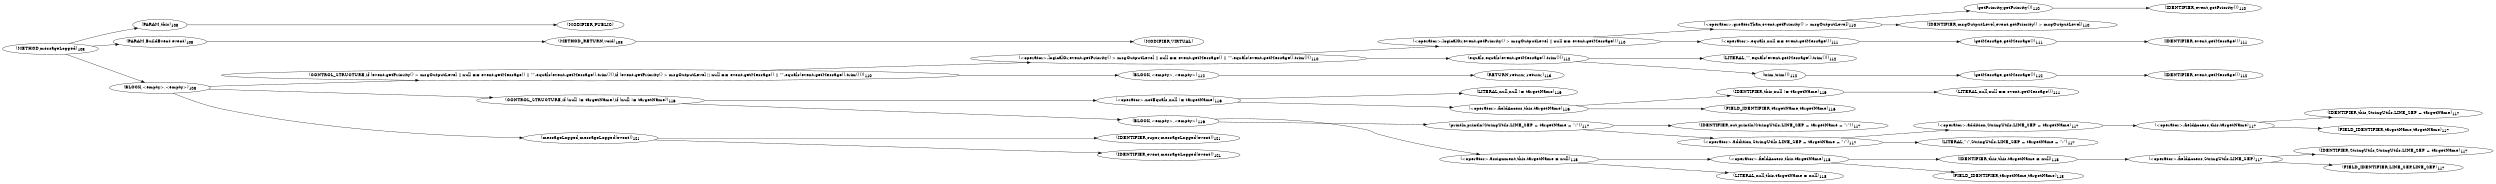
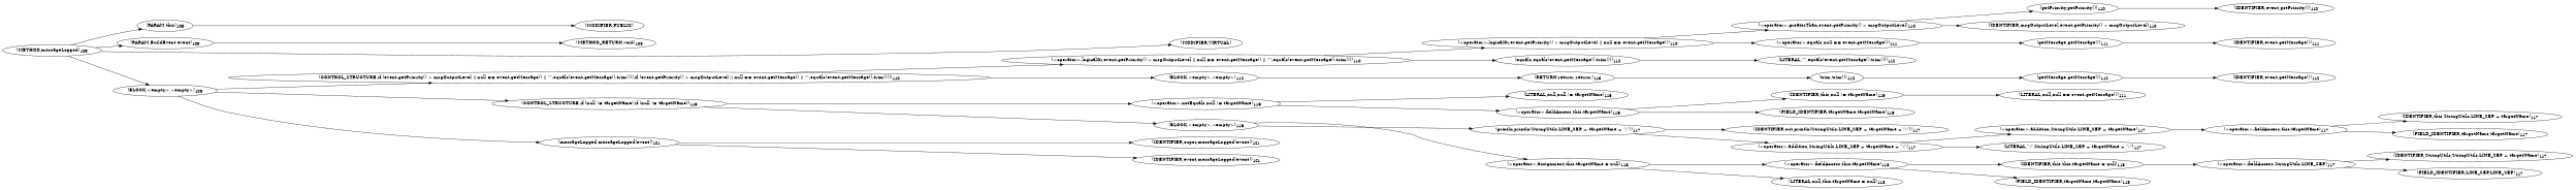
  digraph {
    rankdir=LR
    n1 [label=<(METHOD,messageLogged)<SUB>108</SUB>>]
    n2 [label=<(PARAM,this)<SUB>108</SUB>>]
    n3 [label=<(PARAM,BuildEvent event)<SUB>108</SUB>>]
    n4 [label=<(BLOCK,&lt;empty&gt;,&lt;empty&gt;)<SUB>108</SUB>>]
    n5 [label=<(MODIFIER,VIRTUAL)>]
    n6 [label=<(MODIFIER,PUBLIC)>]
    n7 [label=<(METHOD_RETURN,void)<SUB>108</SUB>>]
    n8 [label=<(CONTROL_STRUCTURE,if (event.getPriority() &gt; msgOutputLevel || null == event.getMessage() || &quot;&quot;.equals(event.getMessage().trim())),if (event.getPriority() &gt; msgOutputLevel || null == event.getMessage() || &quot;&quot;.equals(event.getMessage().trim())))<SUB>110</SUB>>]
    n9 [label=<(CONTROL_STRUCTURE,if (null != targetName),if (null != targetName))<SUB>116</SUB>>]
    n10 [label=<(messageLogged,messageLogged(event))<SUB>121</SUB>>]
    n11 [label=<(&lt;operator&gt;.logicalOr,event.getPriority() &gt; msgOutputLevel || null == event.getMessage() || &quot;&quot;.equals(event.getMessage().trim()))<SUB>110</SUB>>]
    n12 [label=<(BLOCK,&lt;empty&gt;,&lt;empty&gt;)<SUB>112</SUB>>]
    n13 [label=<(&lt;operator&gt;.notEquals,null != targetName)<SUB>116</SUB>>]
    n14 [label=<(BLOCK,&lt;empty&gt;,&lt;empty&gt;)<SUB>116</SUB>>]
    n15 [label=<(IDENTIFIER,super,messageLogged(event))<SUB>121</SUB>>]
    n16 [label=<(IDENTIFIER,event,messageLogged(event))<SUB>121</SUB>>]
    n17 [label=<(&lt;operator&gt;.logicalOr,event.getPriority() &gt; msgOutputLevel || null == event.getMessage())<SUB>110</SUB>>]
    n18 [label=<(equals,equals(event.getMessage().trim()))<SUB>112</SUB>>]
    n19 [label=<(RETURN,return;,return;)<SUB>113</SUB>>]
    n20 [label=<(&lt;operator&gt;.greaterThan,event.getPriority() &gt; msgOutputLevel)<SUB>110</SUB>>]
    n21 [label=<(&lt;operator&gt;.equals,null == event.getMessage())<SUB>111</SUB>>]
    n22 [label=<(LITERAL,&quot;&quot;,equals(event.getMessage().trim()))<SUB>112</SUB>>]
    n23 [label=<(trim,trim())<SUB>112</SUB>>]
    n24 [label=<(getPriority,getPriority())<SUB>110</SUB>>]
    n25 [label=<(IDENTIFIER,msgOutputLevel,event.getPriority() &gt; msgOutputLevel)<SUB>110</SUB>>]
    n26 [label=<(getMessage,getMessage())<SUB>111</SUB>>]
    n27 [label=<(IDENTIFIER,event,getPriority())<SUB>110</SUB>>]
    n28 [label=<(LITERAL,null,null == event.getMessage())<SUB>111</SUB>>]
    n29 [label=<(IDENTIFIER,event,getMessage())<SUB>111</SUB>>]
    n30 [label=<(getMessage,getMessage())<SUB>112</SUB>>]
    n31 [label=<(IDENTIFIER,event,getMessage())<SUB>112</SUB>>]
    n32 [label=<(LITERAL,null,null != targetName)<SUB>116</SUB>>]
    n33 [label=<(&lt;operator&gt;.fieldAccess,this.targetName)<SUB>116</SUB>>]
    n34 [label=<(println,println(StringUtils.LINE_SEP + targetName + &quot;:&quot;))<SUB>117</SUB>>]
    n35 [label=<(&lt;operator&gt;.assignment,this.targetName = null)<SUB>118</SUB>>]
    n36 [label=<(IDENTIFIER,this,null != targetName)<SUB>116</SUB>>]
    n37 [label=<(FIELD_IDENTIFIER,targetName,targetName)<SUB>116</SUB>>]
    n38 [label=<(IDENTIFIER,out,println(StringUtils.LINE_SEP + targetName + &quot;:&quot;))<SUB>117</SUB>>]
    n39 [label=<(&lt;operator&gt;.addition,StringUtils.LINE_SEP + targetName + &quot;:&quot;)<SUB>117</SUB>>]
    n40 [label=<(&lt;operator&gt;.fieldAccess,this.targetName)<SUB>118</SUB>>]
    n41 [label=<(LITERAL,null,this.targetName = null)<SUB>118</SUB>>]
    n42 [label=<(&lt;operator&gt;.addition,StringUtils.LINE_SEP + targetName)<SUB>117</SUB>>]
    n43 [label=<(LITERAL,&quot;:&quot;,StringUtils.LINE_SEP + targetName + &quot;:&quot;)<SUB>117</SUB>>]
    n44 [label=<(&lt;operator&gt;.fieldAccess,this.targetName)<SUB>117</SUB>>]
    n45 [label=<(&lt;operator&gt;.fieldAccess,StringUtils.LINE_SEP)<SUB>117</SUB>>]
    n46 [label=<(IDENTIFIER,StringUtils,StringUtils.LINE_SEP + targetName)<SUB>117</SUB>>]
    n47 [label=<(FIELD_IDENTIFIER,LINE_SEP,LINE_SEP)<SUB>117</SUB>>]
    n48 [label=<(IDENTIFIER,this,StringUtils.LINE_SEP + targetName)<SUB>117</SUB>>]
    n49 [label=<(FIELD_IDENTIFIER,targetName,targetName)<SUB>117</SUB>>]
    n50 [label=<(IDENTIFIER,this,this.targetName = null)<SUB>118</SUB>>]
    n51 [label=<(FIELD_IDENTIFIER,targetName,targetName)<SUB>118</SUB>>]
    n1 -> n2
    n1 -> n3
    n1 -> n4
-   n7 -> n5
+   n1 -> n5
    n2 -> n6
    n3 -> n7
    n4 -> n8
    n4 -> n9
    n4 -> n10
    n8 -> n11
    n8 -> n12
    n9 -> n13
    n9 -> n14
    n10 -> n15
    n10 -> n16
    n11 -> n17
    n11 -> n18
    n12 -> n19
    n13 -> n32
    n13 -> n33
    n14 -> n34
    n14 -> n35
    n17 -> n20
    n17 -> n21
    n18 -> n22
-   n18 -> n23
+   n19 -> n23
    n20 -> n24
    n20 -> n25
    n21 -> n26
    n23 -> n30
    n24 -> n27
    n26 -> n29
    n30 -> n31
    n33 -> n36
    n33 -> n37
    n34 -> n38
    n34 -> n39
    n35 -> n40
    n35 -> n41
    n36 -> n28
    n39 -> n42
    n39 -> n43
    n40 -> n50
    n40 -> n51
    n42 -> n44
    n44 -> n48
    n44 -> n49
    n45 -> n46
    n45 -> n47
    n50 -> n45
  }
